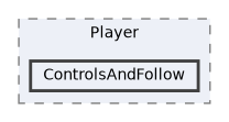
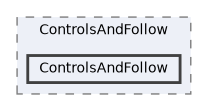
  digraph {
    compound=true
    n1 [color=grey25 fillcolor="#edf0f7" fontname=Helvetica fontsize=10 height=0.2 label=ControlsAndFollow shape=box style="filled,bold" width=0.4]
    subgraph cluster_1 {
      bgcolor="#edf0f7"
      fontname=Helvetica
      fontsize=10
-     label=Player
+     label=ControlsAndFollow
      pencolor=grey50
      style="filled,dashed"
      n1
    }
  }
